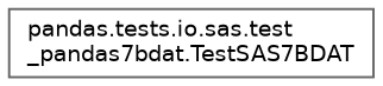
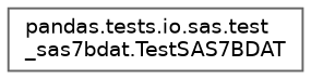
  digraph {
    rankdir=LR
-   n1 [color=grey40 fillcolor=white fontname=Helvetica fontsize=10 height=0.2 label="pandas.tests.io.sas.test\l_pandas7bdat.TestSAS7BDAT" shape=box style=filled width=0.4]
+   n1 [color=grey40 fillcolor=white fontname=Helvetica fontsize=10 height=0.2 label="pandas.tests.io.sas.test\l_sas7bdat.TestSAS7BDAT" shape=box style=filled width=0.4]
  }
